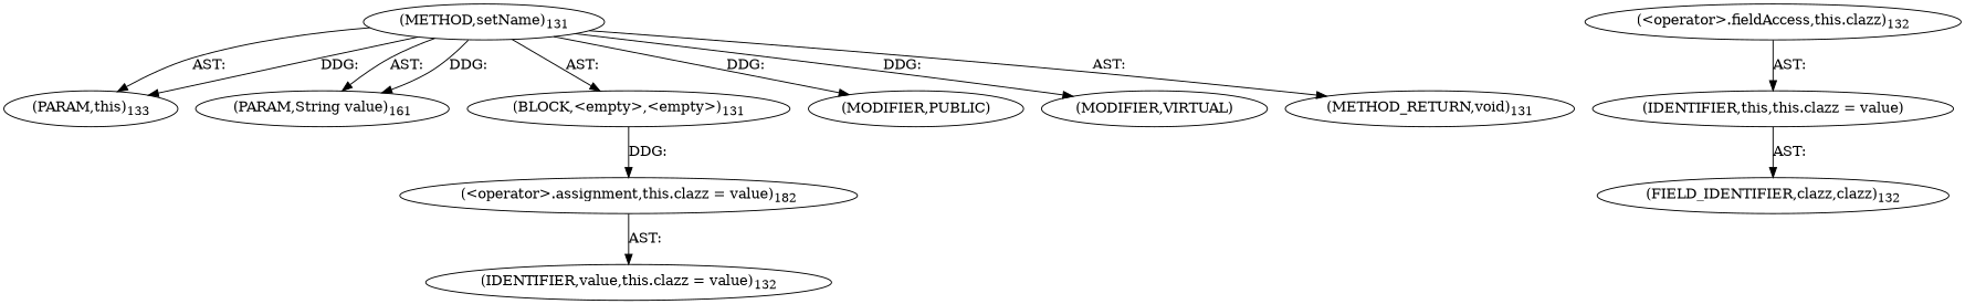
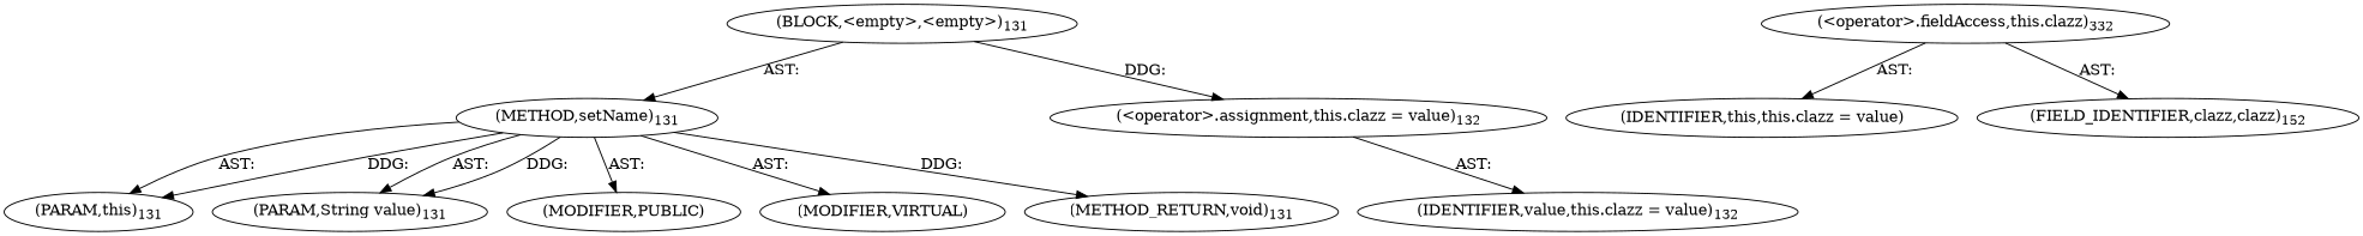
  digraph {
    n1 [label=<(METHOD,setName)<SUB>131</SUB>>]
-   n2 [label=<(PARAM,this)<SUB>133</SUB>>]
-   n3 [label=<(PARAM,String value)<SUB>161</SUB>>]
+   n2 [label=<(PARAM,this)<SUB>131</SUB>>]
+   n3 [label=<(PARAM,String value)<SUB>131</SUB>>]
    n4 [label=<(BLOCK,&lt;empty&gt;,&lt;empty&gt;)<SUB>131</SUB>>]
    n5 [label=<(MODIFIER,PUBLIC)>]
    n6 [label=<(MODIFIER,VIRTUAL)>]
    n7 [label=<(METHOD_RETURN,void)<SUB>131</SUB>>]
-   n8 [label=<(&lt;operator&gt;.assignment,this.clazz = value)<SUB>182</SUB>>]
+   n8 [label=<(&lt;operator&gt;.assignment,this.clazz = value)<SUB>132</SUB>>]
    n9 [label=<(IDENTIFIER,value,this.clazz = value)<SUB>132</SUB>>]
-   n10 [label=<(&lt;operator&gt;.fieldAccess,this.clazz)<SUB>132</SUB>>]
+   n10 [label=<(&lt;operator&gt;.fieldAccess,this.clazz)<SUB>332</SUB>>]
    n11 [label=<(IDENTIFIER,this,this.clazz = value)>]
-   n12 [label=<(FIELD_IDENTIFIER,clazz,clazz)<SUB>132</SUB>>]
+   n12 [label=<(FIELD_IDENTIFIER,clazz,clazz)<SUB>152</SUB>>]
    n1 -> n2 [label="AST: "]
    n1 -> n2 [label="DDG: "]
    n1 -> n3 [label="AST: "]
    n1 -> n3 [label="DDG: "]
-   n1 -> n4 [label="AST: "]
-   n1 -> n5 [label="DDG: "]
-   n1 -> n6 [label="DDG: "]
-   n1 -> n7 [label="AST: "]
+   n4 -> n1 [label="AST: "]
+   n1 -> n5 [label="AST: "]
+   n1 -> n6 [label="AST: "]
+   n1 -> n7 [label="DDG: "]
    n4 -> n8 [label="DDG: "]
    n8 -> n9 [label="AST: "]
    n10 -> n11 [label="AST: "]
-   n11 -> n12 [label="AST: "]
+   n10 -> n12 [label="AST: "]
  }
